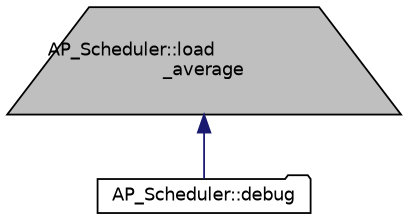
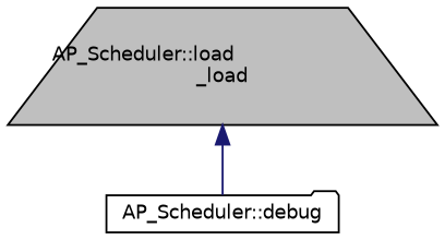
  digraph {
    rankdir=TB
    node [color=black fontname=Helvetica fontsize=10 style=filled]
-   n1 [fillcolor=grey75 fontcolor=black height=0.2 label="AP_Scheduler::load\l_average" shape=trapezium width=0.4]
+   n1 [fillcolor=grey75 fontcolor=black height=0.2 label="AP_Scheduler::load\l_load" shape=trapezium width=0.4]
    n2 [fillcolor=white height=0.2 label="AP_Scheduler::debug" shape=folder width=0.4]
    n1 -> n2 [color=midnightblue dir=back fontname=Helvetica fontsize=10 labelfontname=Helvetica labelfontsize=10 style=solid]
  }
